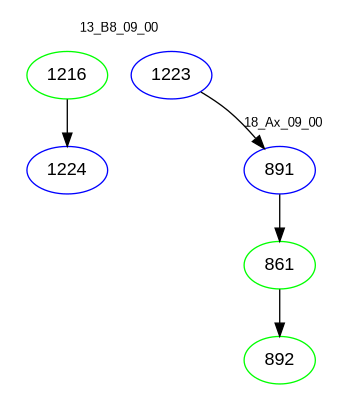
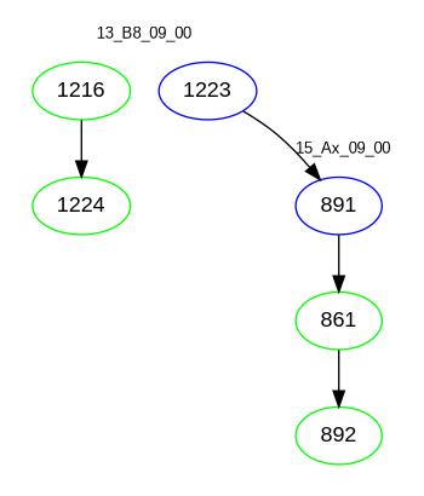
  digraph {
    fontname="Liberation Sans"
    node [color=green fontname="Liberation Sans"]
    edge [color=black fontname="Liberation Sans"]
    n1 [color=blue label=891]
    n2 [label=861]
    n3 [label=892]
    n4 [color=blue label=1223]
    n5 [label=1216]
-   n6 [color=blue label=1224]
+   n6 [label=1224]
    subgraph cluster_1 {
      color=white
      fontsize=10
-     label="18_Ax_09_00"
+     label="15_Ax_09_00"
      n1
      n2
      n3
    }
    subgraph cluster_2 {
      color=white
      fontsize=10
      label="13_B8_09_00"
      n4
      n5
      n6
    }
    n1 -> n2
    n2 -> n3
    n4 -> n1
    n5 -> n6
  }
